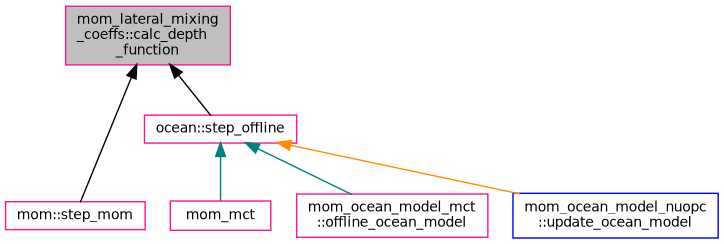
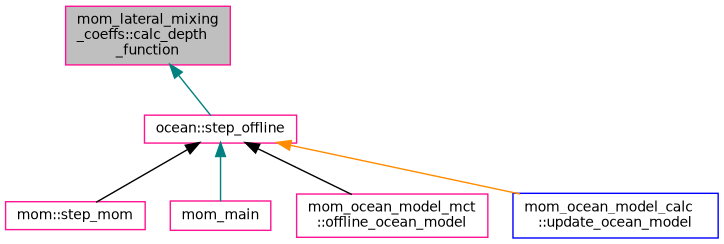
  digraph {
    rankdir=TB
    node [color=deeppink fillcolor=white fontname=Helvetica fontsize=10 shape=record style=filled]
    edge [color=black dir=back fontname=Helvetica fontsize=10 labelfontname=Helvetica labelfontsize=10 style=solid]
    n1 [fillcolor=grey75 fontcolor=black height=0.2 label="mom_lateral_mixing\l_coeffs::calc_depth\l_function" width=0.4]
    n2 [height=0.2 label="mom::step_mom" width=0.4]
    n3 [height=0.2 label="ocean::step_offline" width=0.4]
-   n4 [height=0.2 label=mom_mct width=0.4]
+   n4 [height=0.2 label=mom_main width=0.4]
    n5 [height=0.2 label="mom_ocean_model_mct\l::offline_ocean_model" width=0.4]
-   n6 [color=blue height=0.2 label="mom_ocean_model_nuopc\l::update_ocean_model" width=0.4]
-   n1 -> n2
-   n1 -> n3
+   n6 [color=blue height=0.2 label="mom_ocean_model_calc\l::update_ocean_model" width=0.4]
+   n3 -> n2
+   n1 -> n3 [color=teal]
    n3 -> n4 [color=teal]
-   n3 -> n5 [color=teal]
+   n3 -> n5
    n3 -> n6 [color=darkorange]
  }
